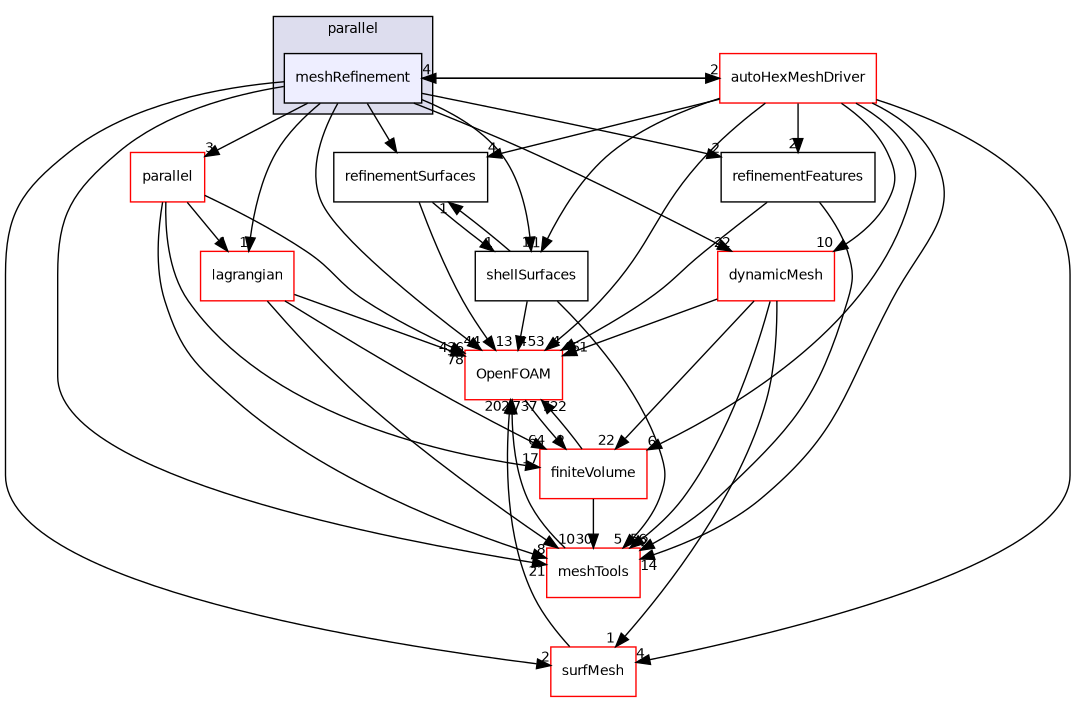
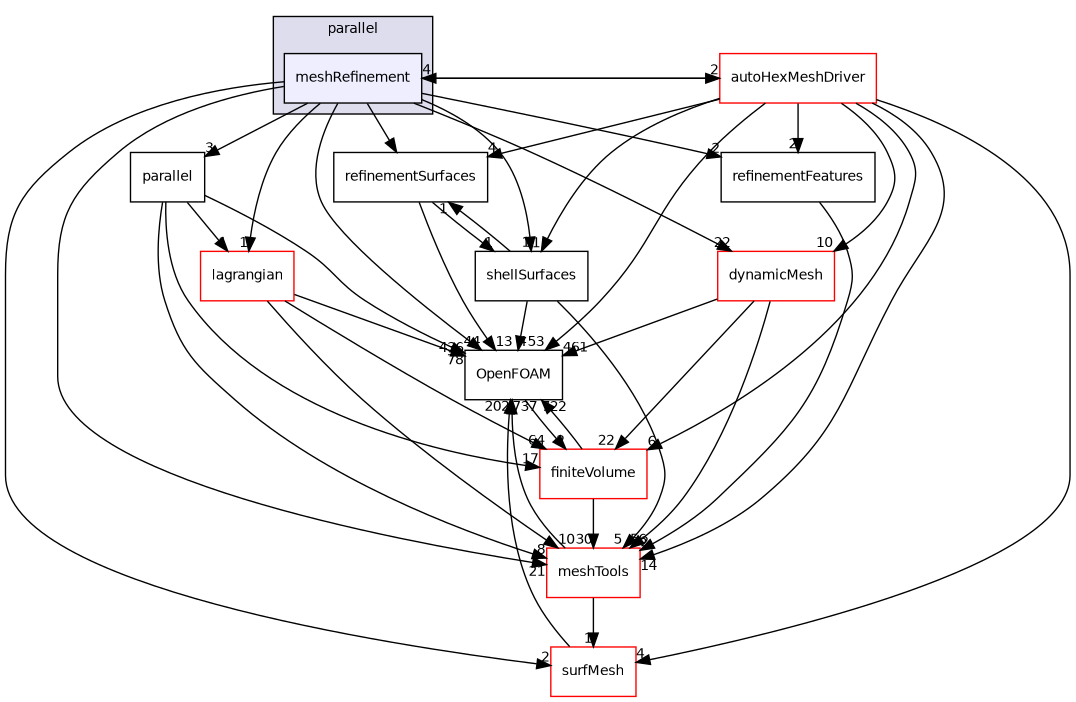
  digraph {
    compound=true
    node [fontname=Helvetica fontsize=10 shape=box color=red]
    edge [headlabel=1 labeldistance=1.5 labelfontname=Helvetica labelfontsize=10]
    n1 [fillcolor="#eeeeff" label=meshRefinement pencolor=black style=filled color=""]
    n2 [label=refinementSurfaces color=""]
    n3 [label=shellSurfaces color=""]
    n4 [label=surfMesh]
    n5 [label=meshTools]
    n6 [label=refinementFeatures color=""]
    n7 [label=dynamicMesh]
-   n8 [label=parallel]
+   n8 [color=black label=parallel]
    n9 [label=autoHexMeshDriver]
-   n10 [label=OpenFOAM]
+   n10 [color=black label=OpenFOAM]
    n11 [label=lagrangian]
    n12 [label=finiteVolume]
    subgraph cluster_1 {
      bgcolor="#ddddee"
      fontname=Helvetica
      fontsize=10
      label=parallel
      pencolor=black
      n1
    }
    n1 -> n2 [headlabel=4]
    n1 -> n3
    n1 -> n4 [headlabel=2]
    n1 -> n5 [headlabel=21]
    n1 -> n6 [headlabel=2]
    n1 -> n7 [headlabel=22]
    n1 -> n8 [headlabel=3]
    n1 -> n9 [headlabel=2]
    n1 -> n10 [headlabel=44]
    n1 -> n11
    n2 -> n3
    n2 -> n10 [headlabel=13]
    n3 -> n2
    n3 -> n5 [headlabel=5]
    n3 -> n10 [headlabel=4]
    n4 -> n10 [headlabel=202]
-   n7 -> n4
+   n5 -> n4
    n5 -> n10 [headlabel=737]
    n6 -> n5 [headlabel=2]
-   n6 -> n10 [headlabel=4]
    n7 -> n5 [headlabel=56]
    n7 -> n10 [headlabel=461]
    n7 -> n12 [headlabel=22]
    n8 -> n5 [headlabel=8]
    n8 -> n10 [headlabel=78]
    n8 -> n11
    n8 -> n12 [headlabel=17]
    n9 -> n1 [headlabel=4]
    n9 -> n2 [headlabel=4]
    n9 -> n3
    n9 -> n4 [headlabel=4]
    n9 -> n5 [headlabel=14]
    n9 -> n6 [headlabel=2]
    n9 -> n7 [headlabel=10]
    n9 -> n10 [headlabel=53]
    n9 -> n12 [headlabel=6]
    n10 -> n12 [headlabel=2]
    n11 -> n5 [headlabel=10]
    n11 -> n10 [headlabel=436]
    n11 -> n12 [headlabel=64]
    n12 -> n5 [headlabel=30]
    n12 -> n10 [headlabel=722]
  }
